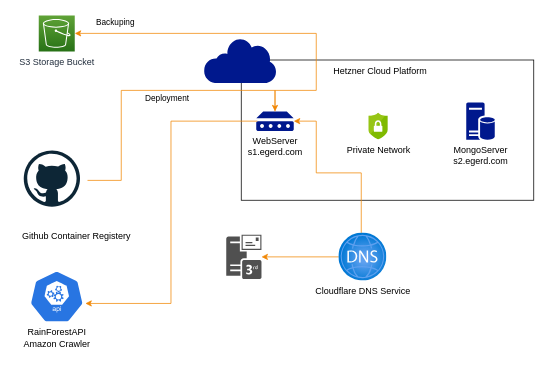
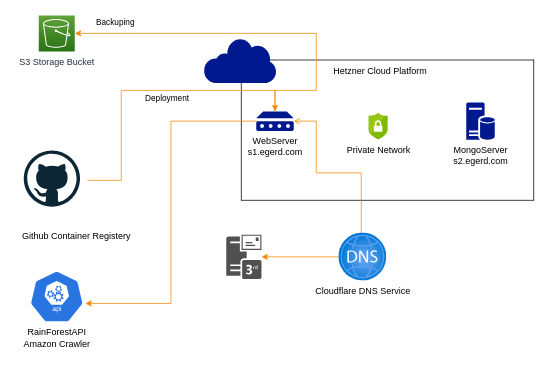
  <mxCell id="0" />
  <mxCell id="1" parent="0" />
  <mxCell id="2" value="" style="group" vertex="1" connectable="0" parent="1"><mxGeometry x="271" y="50" width="440" height="216.5" as="geometry" /></mxCell>
  <mxCell id="3" value="" style="group" vertex="1" connectable="0" parent="2"><mxGeometry width="440" height="216.5" as="geometry" /></mxCell>
  <mxCell id="4" value="" style="whiteSpace=wrap;html=1;" vertex="1" parent="3"><mxGeometry x="50" y="29.5" width="390" height="187" as="geometry" /></mxCell>
  <mxCell id="5" value="" style="sketch=0;aspect=fixed;pointerEvents=1;shadow=0;dashed=0;html=1;strokeColor=none;labelPosition=center;verticalLabelPosition=bottom;verticalAlign=top;align=center;fillColor=#00188D;shape=mxgraph.mscae.enterprise.internet;fillStyle=auto;" vertex="1" parent="3"><mxGeometry width="96.77" height="60" as="geometry" /></mxCell>
  <mxCell id="6" value="Hetzner Cloud Platform" style="text;html=1;align=center;verticalAlign=middle;resizable=0;points=[];autosize=1;strokeColor=none;fillColor=none;" vertex="1" parent="3"><mxGeometry x="160" y="30" width="150" height="30" as="geometry" /></mxCell>
  <mxCell id="7" value="&lt;div&gt;Private Network&lt;/div&gt;" style="sketch=0;aspect=fixed;html=1;points=[];align=center;image;fontSize=12;image=img/lib/mscae/Security_Center.svg;fillStyle=auto;fillColor=#6666FF;gradientColor=none;" vertex="1" parent="1"><mxGeometry x="491" y="150" width="25.92" height="36" as="geometry" /></mxCell>
  <mxCell id="8" style="edgeStyle=orthogonalEdgeStyle;rounded=0;orthogonalLoop=1;jettySize=auto;html=1;entryX=0.5;entryY=0;entryDx=0;entryDy=0;entryPerimeter=0;startArrow=none;startFill=0;endArrow=classic;endFill=1;strokeColor=#F08705;exitX=0.75;exitY=0;exitDx=0;exitDy=0;" edge="1" parent="1" source="11" target="13"><mxGeometry relative="1" as="geometry"><Array as="points"><mxPoint x="161" y="240" /><mxPoint x="161" y="120" /><mxPoint x="366" y="120" /></Array></mxGeometry></mxCell>
  <mxCell id="9" value="&lt;div&gt;Deployment&lt;/div&gt;" style="edgeLabel;html=1;align=center;verticalAlign=middle;resizable=0;points=[];" vertex="1" connectable="0" parent="8"><mxGeometry x="-0.593" relative="1" as="geometry"><mxPoint x="60" y="-74" as="offset" /></mxGeometry></mxCell>
  <mxCell id="10" value="" style="dashed=0;outlineConnect=0;html=1;align=center;labelPosition=center;verticalLabelPosition=bottom;verticalAlign=top;shape=mxgraph.weblogos.github;fillStyle=auto;fillColor=#6666FF;gradientColor=none;" vertex="1" parent="1"><mxGeometry x="31" y="200" width="75" height="75" as="geometry" /></mxCell>
  <mxCell id="11" value="Github Container Registery" style="shape=image;html=1;verticalAlign=top;verticalLabelPosition=bottom;labelBackgroundColor=#ffffff;imageAspect=0;aspect=fixed;image=https://cdn1.iconfinder.com/data/icons/unicons-line-vol-3/24/docker-128.png;fillStyle=auto;fillColor=#6666FF;gradientColor=none;" vertex="1" parent="1"><mxGeometry x="71" y="240" width="60" height="60" as="geometry" /></mxCell>
  <mxCell id="12" value="" style="group" vertex="1" connectable="0" parent="1"><mxGeometry x="341" y="130" width="70" height="44" as="geometry" /></mxCell>
  <mxCell id="13" value="&lt;div&gt;WebServer&lt;/div&gt;&lt;div&gt;s1.egerd.com&lt;br&gt;&lt;/div&gt;" style="sketch=0;aspect=fixed;pointerEvents=1;shadow=0;dashed=0;html=1;strokeColor=none;labelPosition=center;verticalLabelPosition=bottom;verticalAlign=top;align=center;fillColor=#00188D;shape=mxgraph.mscae.enterprise.device" vertex="1" parent="12"><mxGeometry y="18" width="50" height="26" as="geometry" /></mxCell>
  <mxCell id="14" value="" style="shape=image;html=1;verticalAlign=top;verticalLabelPosition=bottom;labelBackgroundColor=#ffffff;imageAspect=0;aspect=fixed;image=https://cdn1.iconfinder.com/data/icons/unicons-line-vol-3/24/docker-128.png;fillStyle=auto;fillColor=#6666FF;gradientColor=none;" vertex="1" parent="12"><mxGeometry x="40" width="30" height="30" as="geometry" /></mxCell>
  <mxCell id="15" value="" style="group" vertex="1" connectable="0" parent="1"><mxGeometry x="621" y="120" width="60" height="66" as="geometry" /></mxCell>
  <mxCell id="16" value="&lt;div&gt;MongoServer&lt;/div&gt;&lt;div&gt;s2.egerd.com&lt;br&gt;&lt;/div&gt;" style="sketch=0;aspect=fixed;pointerEvents=1;shadow=0;dashed=0;html=1;strokeColor=none;labelPosition=center;verticalLabelPosition=bottom;verticalAlign=top;align=center;fillColor=#00188D;shape=mxgraph.mscae.enterprise.database_server;fillStyle=auto;" vertex="1" parent="15"><mxGeometry y="16" width="38" height="50" as="geometry" /></mxCell>
  <mxCell id="17" value="" style="shape=image;html=1;verticalAlign=top;verticalLabelPosition=bottom;labelBackgroundColor=#ffffff;imageAspect=0;aspect=fixed;image=https://cdn1.iconfinder.com/data/icons/unicons-line-vol-3/24/docker-128.png;fillStyle=auto;fillColor=#6666FF;gradientColor=none;" vertex="1" parent="15"><mxGeometry x="20" width="40" height="40" as="geometry" /></mxCell>
  <mxCell id="18" value="&lt;div&gt;S3 Storage Bucket&lt;/div&gt;" style="sketch=0;points=[[0,0,0],[0.25,0,0],[0.5,0,0],[0.75,0,0],[1,0,0],[0,1,0],[0.25,1,0],[0.5,1,0],[0.75,1,0],[1,1,0],[0,0.25,0],[0,0.5,0],[0,0.75,0],[1,0.25,0],[1,0.5,0],[1,0.75,0]];outlineConnect=0;fontColor=#232F3E;gradientColor=#60A337;gradientDirection=north;fillColor=#277116;strokeColor=#ffffff;dashed=0;verticalLabelPosition=bottom;verticalAlign=top;align=center;html=1;fontSize=12;fontStyle=0;aspect=fixed;shape=mxgraph.aws4.resourceIcon;resIcon=mxgraph.aws4.s3;fillStyle=auto;" vertex="1" parent="1"><mxGeometry x="51" y="20" width="48" height="48" as="geometry" /></mxCell>
  <mxCell id="19" style="edgeStyle=orthogonalEdgeStyle;rounded=0;orthogonalLoop=1;jettySize=auto;html=1;exitX=0.5;exitY=0;exitDx=0;exitDy=0;exitPerimeter=0;entryX=1;entryY=0.5;entryDx=0;entryDy=0;entryPerimeter=0;startArrow=none;startFill=0;endArrow=classic;endFill=1;strokeColor=#F08705;" edge="1" parent="1" source="13" target="18"><mxGeometry relative="1" as="geometry"><Array as="points"><mxPoint x="366" y="120" /><mxPoint x="421" y="120" /><mxPoint x="421" y="44" /></Array></mxGeometry></mxCell>
  <mxCell id="20" value="&lt;div&gt;Backuping&lt;/div&gt;" style="edgeLabel;html=1;align=center;verticalAlign=middle;resizable=0;points=[];" vertex="1" connectable="0" parent="19"><mxGeometry x="0.781" y="-3" relative="1" as="geometry"><mxPoint y="-13" as="offset" /></mxGeometry></mxCell>
  <mxCell id="21" value="" style="sketch=0;pointerEvents=1;shadow=0;dashed=0;html=1;strokeColor=none;fillColor=#505050;labelPosition=center;verticalLabelPosition=bottom;verticalAlign=top;outlineConnect=0;align=center;shape=mxgraph.office.servers.3rd_party_mail_server;fillStyle=auto;" vertex="1" parent="1"><mxGeometry x="301" y="312.5" width="47" height="59" as="geometry" /></mxCell>
  <mxCell id="22" style="edgeStyle=orthogonalEdgeStyle;rounded=0;orthogonalLoop=1;jettySize=auto;html=1;startArrow=none;startFill=0;endArrow=classic;endFill=1;strokeColor=#F08705;" edge="1" parent="1" source="24" target="21"><mxGeometry relative="1" as="geometry" /></mxCell>
- <mxCell id="23" style="edgeStyle=orthogonalEdgeStyle;rounded=0;orthogonalLoop=1;jettySize=auto;html=1;startArrow=none;startFill=0;endArrow=classic;endFill=1;strokeColor=#F08705;" edge="1" parent="1" source="24" target="13"><mxGeometry relative="1" as="geometry"><Array as="points"><mxPoint x="481" y="230" /><mxPoint x="421" y="230" /><mxPoint x="421" y="161" /></Array></mxGeometry></mxCell>
+ <mxCell id="23" style="edgeStyle=orthogonalEdgeStyle;rounded=0;orthogonalLoop=1;jettySize=auto;html=1;startArrow=none;startFill=0;endArrow=open;endFill=1;strokeColor=#F08705;" edge="1" parent="1" source="24" target="13"><mxGeometry relative="1" as="geometry"><Array as="points"><mxPoint x="481" y="230" /><mxPoint x="421" y="230" /><mxPoint x="421" y="161" /></Array></mxGeometry></mxCell>
  <mxCell id="24" value="Cloudflare DNS Service" style="aspect=fixed;html=1;points=[];align=center;image;fontSize=12;image=img/lib/azure2/networking/DNS_Zones.svg;fillStyle=auto;fillColor=#6666FF;gradientColor=none;" vertex="1" parent="1"><mxGeometry x="451" y="310" width="64" height="64" as="geometry" /></mxCell>
  <mxCell id="25" value="" style="group" vertex="1" connectable="0" parent="1"><mxGeometry x="20" y="360" width="110" height="110" as="geometry" /></mxCell>
  <mxCell id="26" value="" style="sketch=0;html=1;dashed=0;whitespace=wrap;fillColor=#2875E2;strokeColor=#ffffff;points=[[0.005,0.63,0],[0.1,0.2,0],[0.9,0.2,0],[0.5,0,0],[0.995,0.63,0],[0.72,0.99,0],[0.5,1,0],[0.28,0.99,0]];shape=mxgraph.kubernetes.icon;prIcon=api;fillStyle=auto;" vertex="1" parent="25"><mxGeometry x="16.5" width="77" height="70" as="geometry" /></mxCell>
  <mxCell id="27" value="&lt;div&gt;RainForestAPI&lt;/div&gt;&lt;div&gt;Amazon Crawler&lt;br&gt;&lt;/div&gt;" style="text;html=1;align=center;verticalAlign=middle;resizable=0;points=[];autosize=1;strokeColor=none;fillColor=none;" vertex="1" parent="25"><mxGeometry y="70" width="110" height="40" as="geometry" /></mxCell>
  <mxCell id="28" style="edgeStyle=orthogonalEdgeStyle;rounded=0;orthogonalLoop=1;jettySize=auto;html=1;exitX=0.03;exitY=0.5;exitDx=0;exitDy=0;exitPerimeter=0;entryX=0.995;entryY=0.63;entryDx=0;entryDy=0;entryPerimeter=0;startArrow=none;startFill=0;endArrow=classic;endFill=1;strokeColor=#F08705;" edge="1" parent="1" source="13" target="26"><mxGeometry relative="1" as="geometry" /></mxCell>
